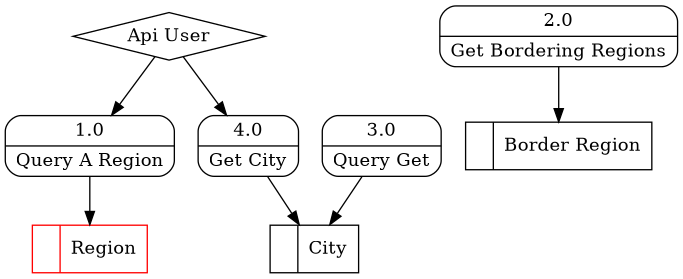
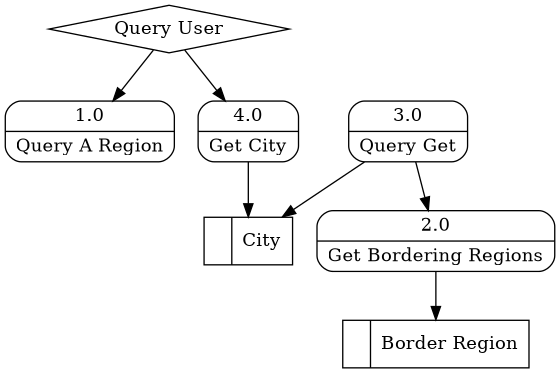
  digraph {
    node [shape=Mrecord]
    n1 [label="<f0>  |<f1> City " shape=record]
-   n2 [color=red label="<f0>  |<f1> Region " shape=record]
    n3 [label="<f0>  |<f1> Border Region " shape=record]
-   n4 [label="Api User" shape=diamond]
+   n4 [label="Query User" shape=diamond]
    n5 [label="{<f0> 1.0|<f1> Query A Region }"]
    n6 [label="{<f0> 4.0|<f1> Get City }"]
    n7 [label="{<f0> 2.0|<f1> Get Bordering Regions }"]
    n8 [label="{<f0> 3.0|<f1> Query Get }"]
    n4 -> n5
    n4 -> n6
-   n5 -> n2
    n6 -> n1
    n7 -> n3
    n8 -> n1
+   n8 -> n7
  }
